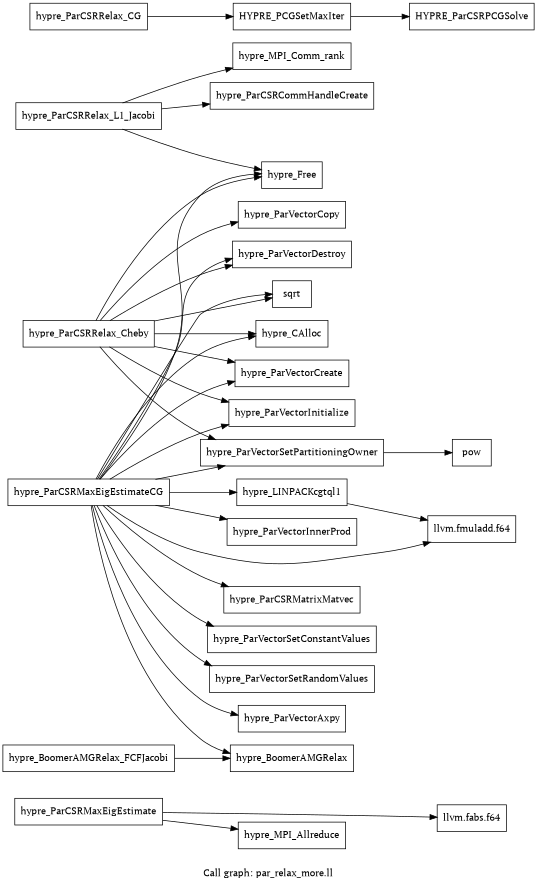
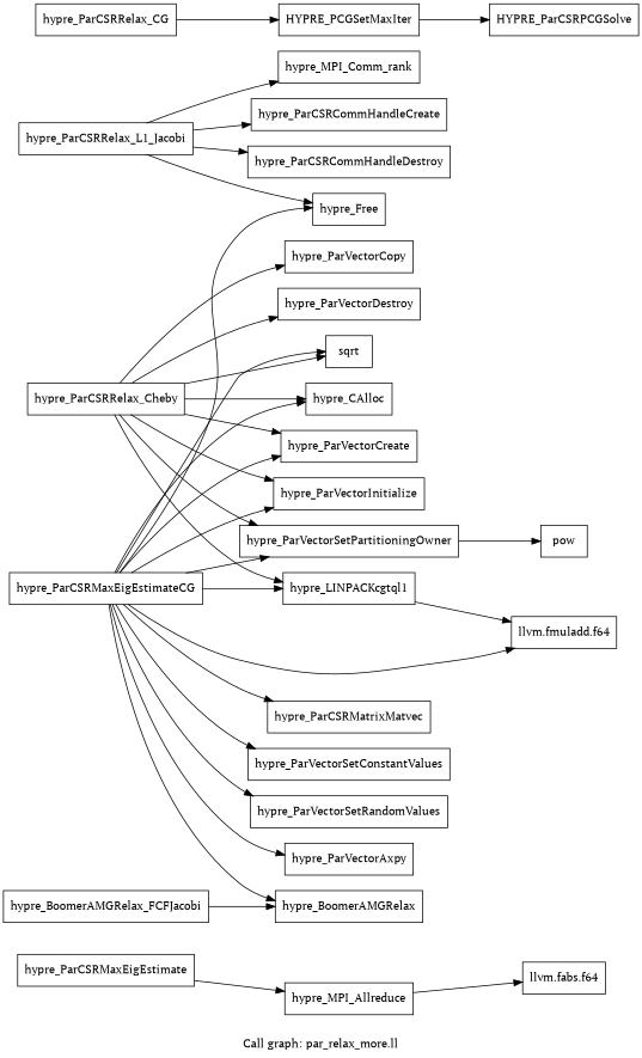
  digraph {
    fontname="PT Serif"
    label="Call graph: par_relax_more.ll"
    rankdir=LR
    node [fontname="PT Serif" shape=record]
    edge [fontname="PT Serif"]
    n1 [label="{hypre_ParCSRMaxEigEstimate}"]
    n2 [label="{llvm.fabs.f64}"]
    n3 [label="{hypre_MPI_Allreduce}"]
    n4 [label="{hypre_ParCSRMaxEigEstimateCG}"]
    n5 [label="{hypre_ParVectorCreate}"]
    n6 [label="{hypre_ParVectorInitialize}"]
    n7 [label="{hypre_ParVectorSetPartitioningOwner}"]
    n8 [label="{hypre_ParVectorDestroy}"]
    n9 [label="{hypre_Free}"]
    n10 [label="{hypre_LINPACKcgtql1}"]
    n11 [label="{hypre_ParVectorAxpy}"]
    n12 [label="{sqrt}"]
-   n13 [label="{hypre_ParVectorInnerProd}"]
    n14 [label="{hypre_ParCSRMatrixMatvec}"]
    n15 [label="{llvm.fmuladd.f64}"]
    n16 [label="{hypre_ParVectorSetConstantValues}"]
    n17 [label="{hypre_ParVectorSetRandomValues}"]
    n18 [label="{hypre_CAlloc}"]
    n19 [label="{hypre_BoomerAMGRelax}"]
    n20 [label="{pow}"]
    n21 [label="{hypre_ParVectorCopy}"]
    n22 [label="{hypre_ParCSRRelax_Cheby}"]
    n23 [label="{hypre_BoomerAMGRelax_FCFJacobi}"]
    n24 [label="{hypre_ParCSRRelax_CG}"]
    n25 [label="{HYPRE_PCGSetMaxIter}"]
    n26 [label="{HYPRE_ParCSRPCGSolve}"]
    n27 [label="{hypre_ParCSRRelax_L1_Jacobi}"]
    n28 [label="{hypre_MPI_Comm_rank}"]
    n29 [label="{hypre_ParCSRCommHandleCreate}"]
-   n1 -> n2
+   n30 [label="{hypre_ParCSRCommHandleDestroy}"]
+   n3 -> n2
    n1 -> n3
    n4 -> n5
    n4 -> n6
    n4 -> n7
-   n4 -> n8
    n4 -> n9
    n4 -> n10
    n4 -> n11
    n4 -> n12
-   n4 -> n13
    n4 -> n14
    n4 -> n15
    n4 -> n16
    n4 -> n17
    n4 -> n18
    n4 -> n19
    n7 -> n20
    n10 -> n15
    n22 -> n5
    n22 -> n6
    n22 -> n7
    n22 -> n8
-   n22 -> n9
+   n22 -> n10
    n22 -> n12
    n22 -> n18
    n22 -> n21
    n23 -> n19
    n24 -> n25
    n25 -> n26
    n27 -> n9
    n27 -> n28
    n27 -> n29
+   n27 -> n30
  }
